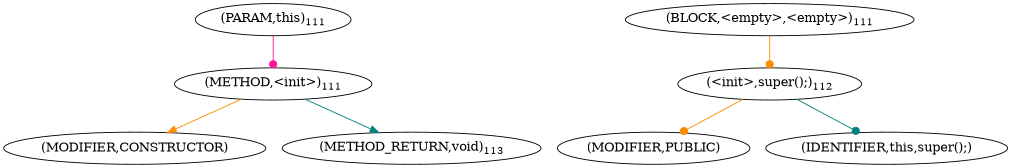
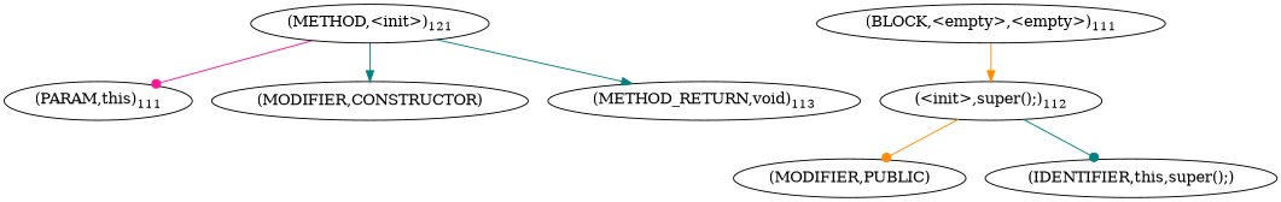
  digraph {
    edge [arrowhead=dot color=darkorange]
-   n1 [label=<(METHOD,&lt;init&gt;)<SUB>111</SUB>>]
+   n1 [label=<(METHOD,&lt;init&gt;)<SUB>121</SUB>>]
    n2 [label=<(PARAM,this)<SUB>111</SUB>>]
    n3 [label=<(MODIFIER,CONSTRUCTOR)>]
    n4 [label=<(METHOD_RETURN,void)<SUB>113</SUB>>]
    n5 [label=<(BLOCK,&lt;empty&gt;,&lt;empty&gt;)<SUB>111</SUB>>]
    n6 [label=<(&lt;init&gt;,super();)<SUB>112</SUB>>]
    n7 [label=<(MODIFIER,PUBLIC)>]
    n8 [label=<(IDENTIFIER,this,super();)>]
-   n2 -> n1 [color=deeppink]
-   n1 -> n3 [arrowhead=normal]
+   n1 -> n2 [color=deeppink]
+   n1 -> n3 [arrowhead=normal color=teal]
    n1 -> n4 [arrowhead=normal color=teal]
-   n5 -> n6
+   n5 -> n6 [arrowhead=normal]
    n6 -> n7
    n6 -> n8 [color=teal]
  }
